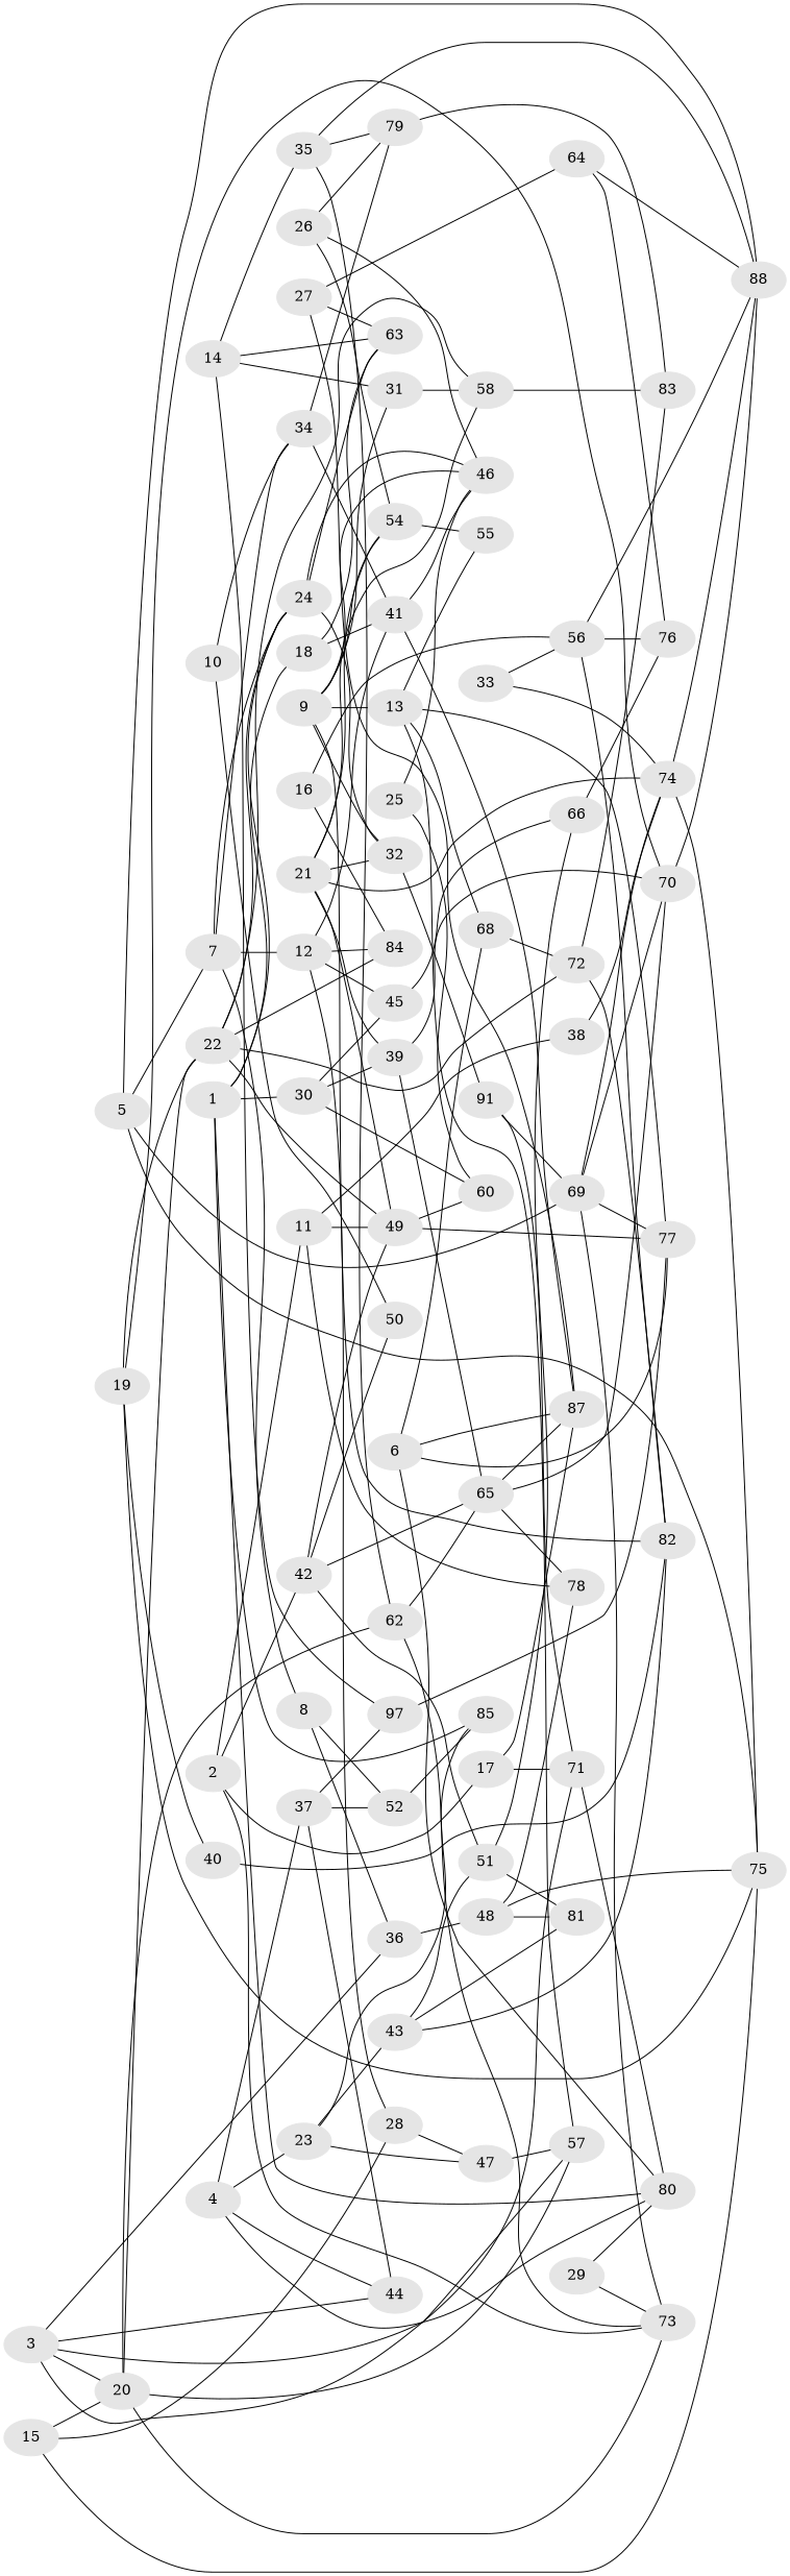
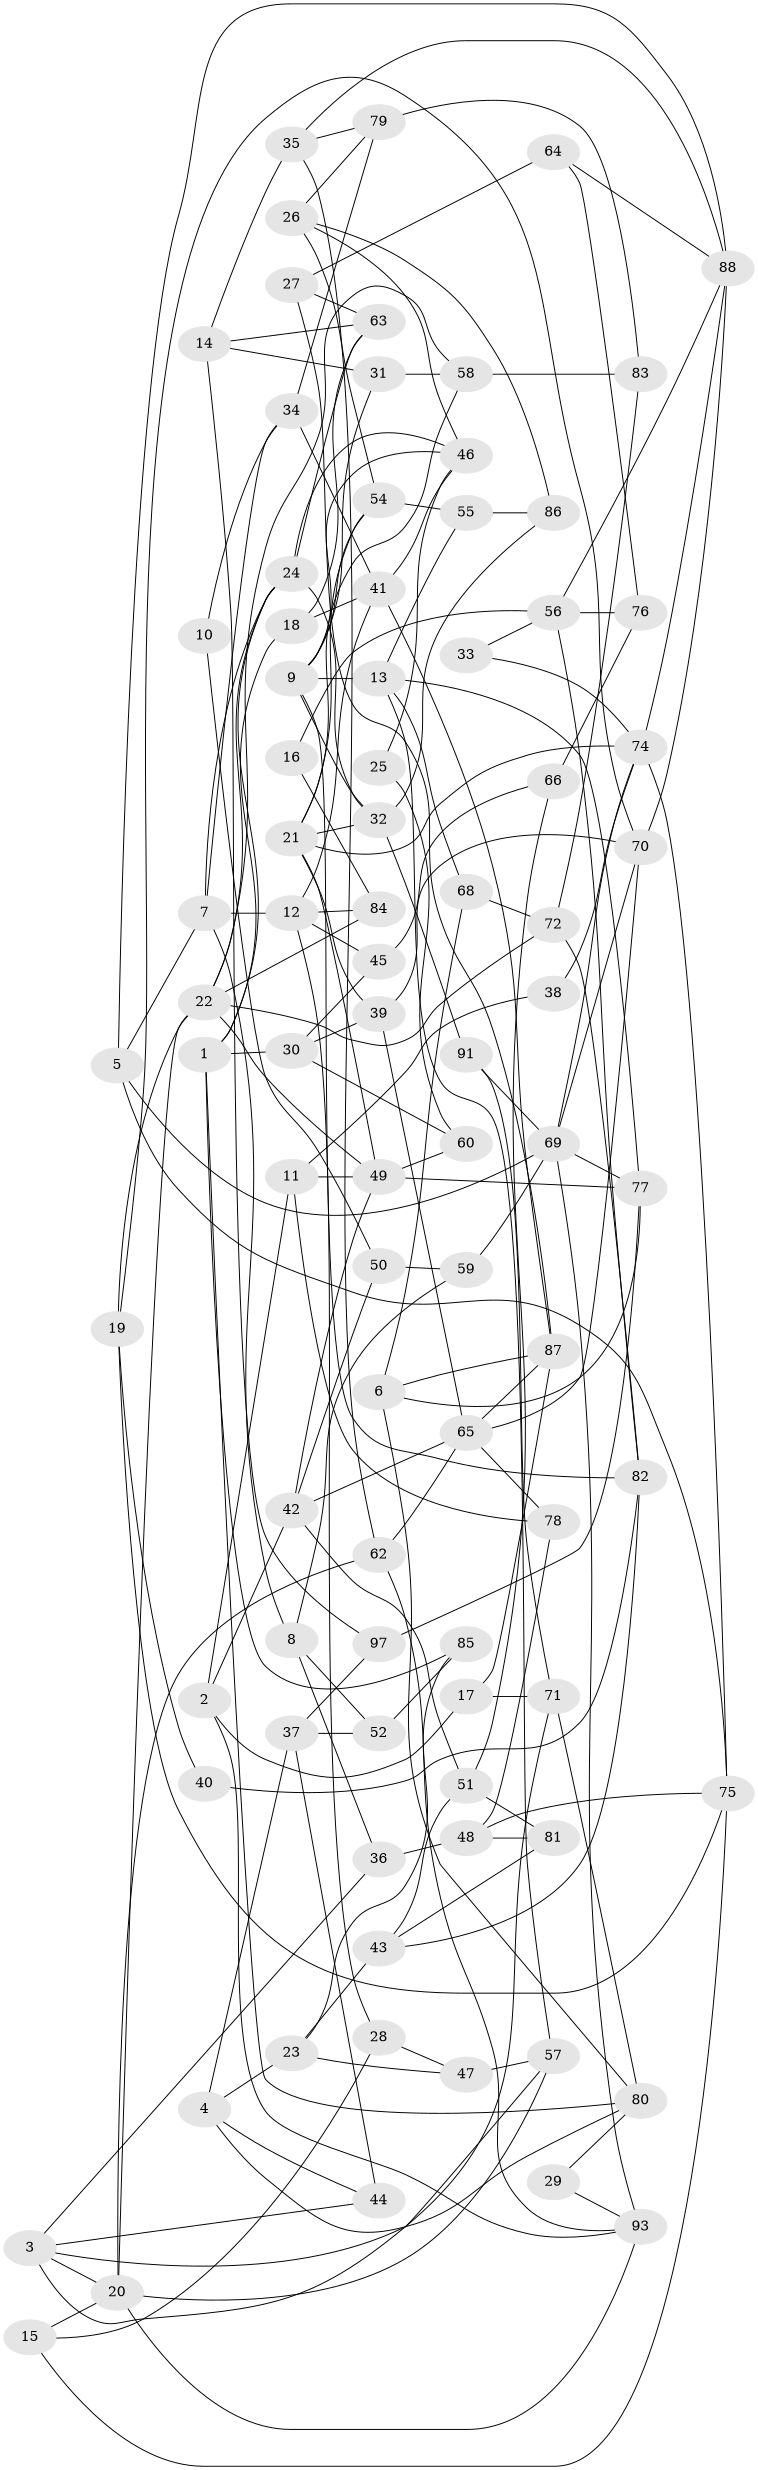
  graph {
    rankdir=LR
    node [color=gray90 style=filled]
    1
    18
    24
    30
    80
    85
    41
    63
    32
    46
    45
    39
    60
    2
    11
    17
    42
-   73
+   73 [label=93]
    38
    49
    78
    71
    87
    50
    65
    51
    3
    20
    36
    44
    57
    22
    62
    48
    4
    23
    37
    43
    47
    52
    n41 [label=97]
    5
    7
    69
    75
    88
    8
    12
    34
    77
    70
    74
    6
    68
    72
+   59
    28
    84
    79
    9
    13
    31
    54
    82
    55
    58
+   86
    n68 [label=91]
    10
    66
    14
    35
    15
    16
    56
    76
    19
    40
    21
    83
    81
    25
    26
    27
    64
    29
    33
    1 -- 18
    1 -- 24
    1 -- 30
    1 -- 80
    1 -- 85
    18 -- 41
    18 -- 63
    24 -- 63
    24 -- 32
    24 -- 46
    30 -- 45
    30 -- 39
    30 -- 60
    41 -- 46
    41 -- 87
+   32 -- 86
    32 -- n68
    45 -- 66
    39 -- 65
    39 -- 70
    2 -- 11
    2 -- 17
    2 -- 42
    2 -- 73
    11 -- 38
    11 -- 49
    11 -- 78
    17 -- 71
    17 -- 87
    42 -- 49
    42 -- 50
    42 -- 65
    42 -- 51
    38 -- 74
    49 -- 60
    49 -- 77
    71 -- 80
+   50 -- 59
    65 -- 78
    65 -- 87
    65 -- 70
    51 -- 66
    51 -- 81
    3 -- 71
    3 -- 20
    3 -- 36
    3 -- 44
    3 -- 57
    20 -- 73
    20 -- 57
    20 -- 22
    20 -- 62
    36 -- 48
    22 -- 24
    22 -- 49
    22 -- 72
    22 -- 84
    22 -- 58
    62 -- 73
    62 -- 65
    48 -- 78
    48 -- 75
    48 -- 81
    4 -- 80
    4 -- 44
    4 -- 23
    4 -- 37
    23 -- 85
    23 -- 43
    23 -- 47
    37 -- 44
    37 -- 52
    37 -- n41
    43 -- 51
    43 -- 82
    43 -- 81
    47 -- 57
    52 -- 85
    n41 -- 77
    5 -- 7
    5 -- 69
    5 -- 75
    5 -- 88
    7 -- 24
    7 -- 8
    7 -- 12
    7 -- 34
    69 -- 73
    69 -- 77
    69 -- 70
    69 -- 74
    8 -- 36
    8 -- 52
+   8 -- 59
    12 -- 41
    12 -- 45
    12 -- 28
    12 -- 84
    34 -- 41
    34 -- 79
    70 -- 88
    74 -- 75
    74 -- 88
    6 -- 80
    6 -- 87
    6 -- 77
    6 -- 68
    68 -- 72
    72 -- 82
    72 -- 83
+   59 -- 69
    28 -- 47
    79 -- 83
    9 -- 32
    9 -- 46
    9 -- 13
    9 -- 31
    9 -- 54
    9 -- 82
    13 -- 57
    13 -- 77
    13 -- 68
    13 -- 55
    31 -- 58
    54 -- 55
+   55 -- 86
    58 -- 83
    n68 -- 71
    n68 -- 69
    10 -- 50
    10 -- 34
    66 -- 76
    14 -- 63
    14 -- n41
    14 -- 31
    14 -- 35
    35 -- 62
    35 -- 88
    35 -- 79
    15 -- 20
    15 -- 75
    15 -- 28
    16 -- 84
    16 -- 56
    56 -- 88
    56 -- 82
    56 -- 76
    19 -- 22
    19 -- 75
    19 -- 70
    19 -- 40
    40 -- 82
    21 -- 32
    21 -- 39
    21 -- 49
    21 -- 74
    21 -- 54
    21 -- 58
    25 -- 46
    25 -- 60
    26 -- 46
    26 -- 79
    26 -- 54
+   26 -- 86
    27 -- 63
    27 -- 87
    27 -- 64
    64 -- 88
    64 -- 76
    29 -- 80
    29 -- 73
    33 -- 74
    33 -- 56
  }
